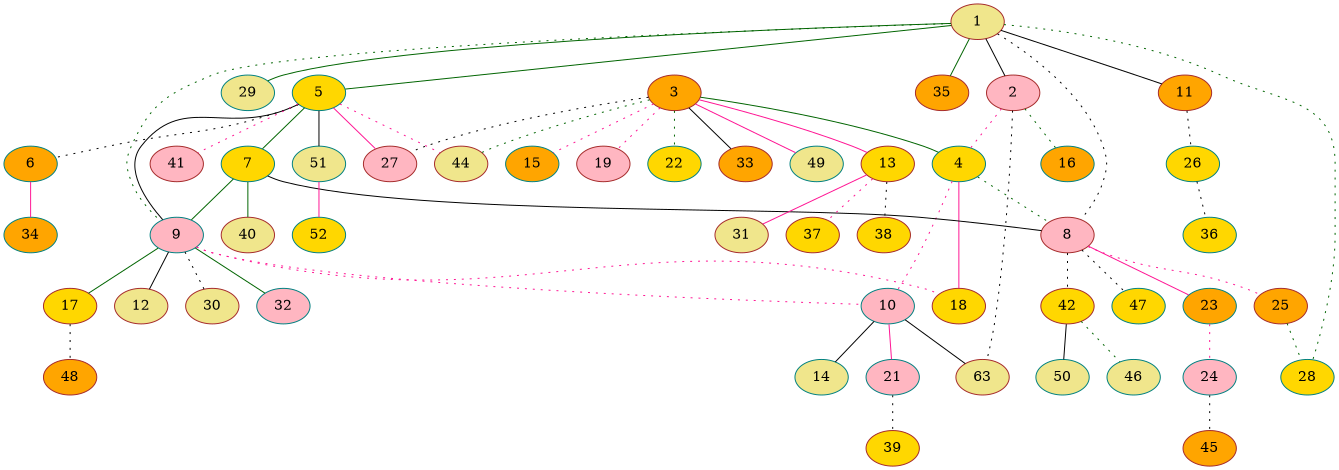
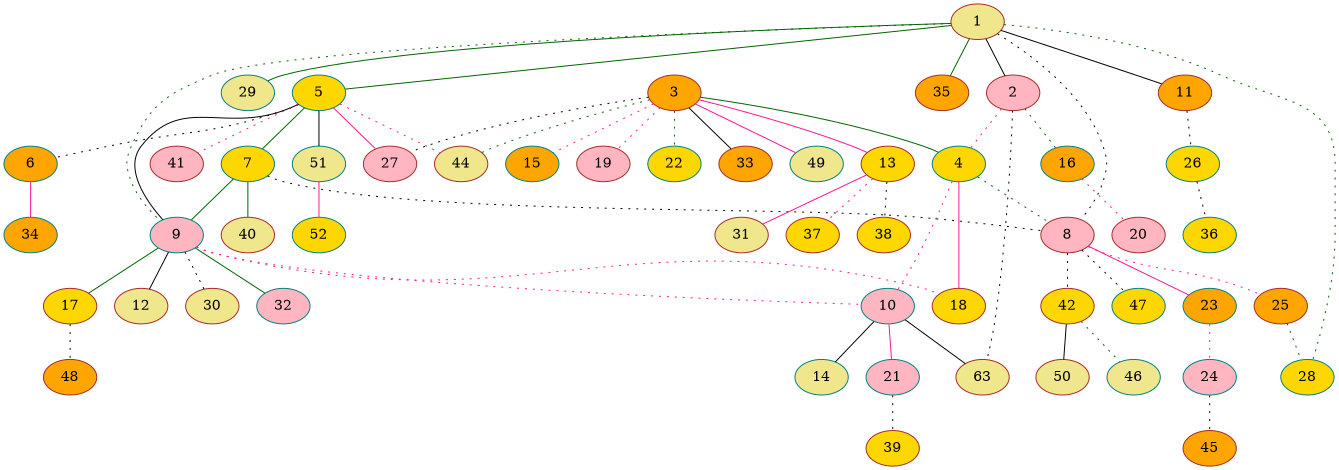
  graph {
    node [color=brown fillcolor=gold style=filled]
    edge [color=black style=dotted]
    1 [fillcolor=khaki]
    2 [fillcolor=lightpink]
    5 [color=teal]
    8 [fillcolor=lightpink]
    9 [color=teal fillcolor=lightpink]
    11 [fillcolor=orange]
    28 [color=teal]
    29 [color=teal fillcolor=khaki]
    35 [fillcolor=orange]
    4 [color=teal]
    16 [color=teal fillcolor=orange]
    n12 [fillcolor=khaki label=63]
    44 [fillcolor=khaki]
    6 [color=teal fillcolor=orange]
    7 [color=teal]
    27 [fillcolor=lightpink]
    41 [fillcolor=lightpink]
    51 [color=teal fillcolor=khaki]
    23 [color=teal fillcolor=orange]
    25 [fillcolor=orange]
    42
    47 [color=teal]
    10 [color=teal fillcolor=lightpink]
    18
    12 [fillcolor=khaki]
    17
    30 [fillcolor=khaki]
    32 [color=teal fillcolor=lightpink]
    26 [color=teal]
+   20 [fillcolor=lightpink]
    3 [fillcolor=orange]
    13
    15 [color=teal fillcolor=orange]
    19 [fillcolor=lightpink]
    22 [color=teal]
    33 [fillcolor=orange]
    49 [color=teal fillcolor=khaki]
    31 [fillcolor=khaki]
    37
    38
    14 [color=teal fillcolor=khaki]
    21 [color=teal fillcolor=lightpink]
    34 [color=teal fillcolor=orange]
    40 [fillcolor=khaki]
    52 [color=teal]
    24 [color=teal fillcolor=lightpink]
    46 [color=teal fillcolor=khaki]
-   50 [color=teal fillcolor=khaki]
+   50 [fillcolor=khaki]
    48 [fillcolor=orange]
    39
    36 [color=teal]
    45 [fillcolor=orange]
    1 -- 2 [style=solid]
    1 -- 5 [color=darkgreen style=solid]
    1 -- 8
    1 -- 9 [color=darkgreen]
    1 -- 11 [style=solid]
    1 -- 28 [color=darkgreen]
    1 -- 29 [color=darkgreen style=solid]
    1 -- 35 [color=darkgreen style=solid]
    2 -- 4 [color=deeppink]
    2 -- 16 [color=darkgreen]
    2 -- n12
    5 -- 9 [style=solid]
    5 -- 44 [color=deeppink]
    5 -- 6
    5 -- 7 [color=darkgreen style=solid]
    5 -- 27 [color=deeppink style=solid]
    5 -- 41 [color=deeppink]
    5 -- 51 [style=solid]
    8 -- 23 [color=deeppink style=solid]
    8 -- 25 [color=deeppink]
    8 -- 42
    8 -- 47
    9 -- 10 [color=deeppink]
    9 -- 18 [color=deeppink]
    9 -- 12 [style=solid]
    9 -- 17 [color=darkgreen style=solid]
    9 -- 30
    9 -- 32 [color=darkgreen style=solid]
    11 -- 26
    4 -- 8 [color=darkgreen]
    4 -- 10 [color=deeppink]
    4 -- 18 [color=deeppink style=solid]
+   16 -- 20 [color=deeppink]
    6 -- 34 [color=deeppink style=solid]
-   7 -- 8 [style=solid]
+   7 -- 8
    7 -- 9 [color=darkgreen style=solid]
    7 -- 40 [color=darkgreen style=solid]
    51 -- 52 [color=deeppink style=solid]
    23 -- 24 [color=deeppink]
    25 -- 28 [color=darkgreen]
    42 -- 46 [color=darkgreen]
    42 -- 50 [style=solid]
    10 -- n12 [style=solid]
    10 -- 14 [style=solid]
    10 -- 21 [color=deeppink style=solid]
    17 -- 48
    26 -- 36
    3 -- 4 [color=darkgreen style=solid]
    3 -- 44 [color=darkgreen]
    3 -- 27
    3 -- 13 [color=deeppink style=solid]
    3 -- 15 [color=deeppink]
    3 -- 19 [color=deeppink]
    3 -- 22 [color=darkgreen]
    3 -- 33 [style=solid]
    3 -- 49 [color=deeppink style=solid]
    13 -- 31 [color=deeppink style=solid]
    13 -- 37 [color=deeppink]
    13 -- 38
    21 -- 39
    24 -- 45
  }
